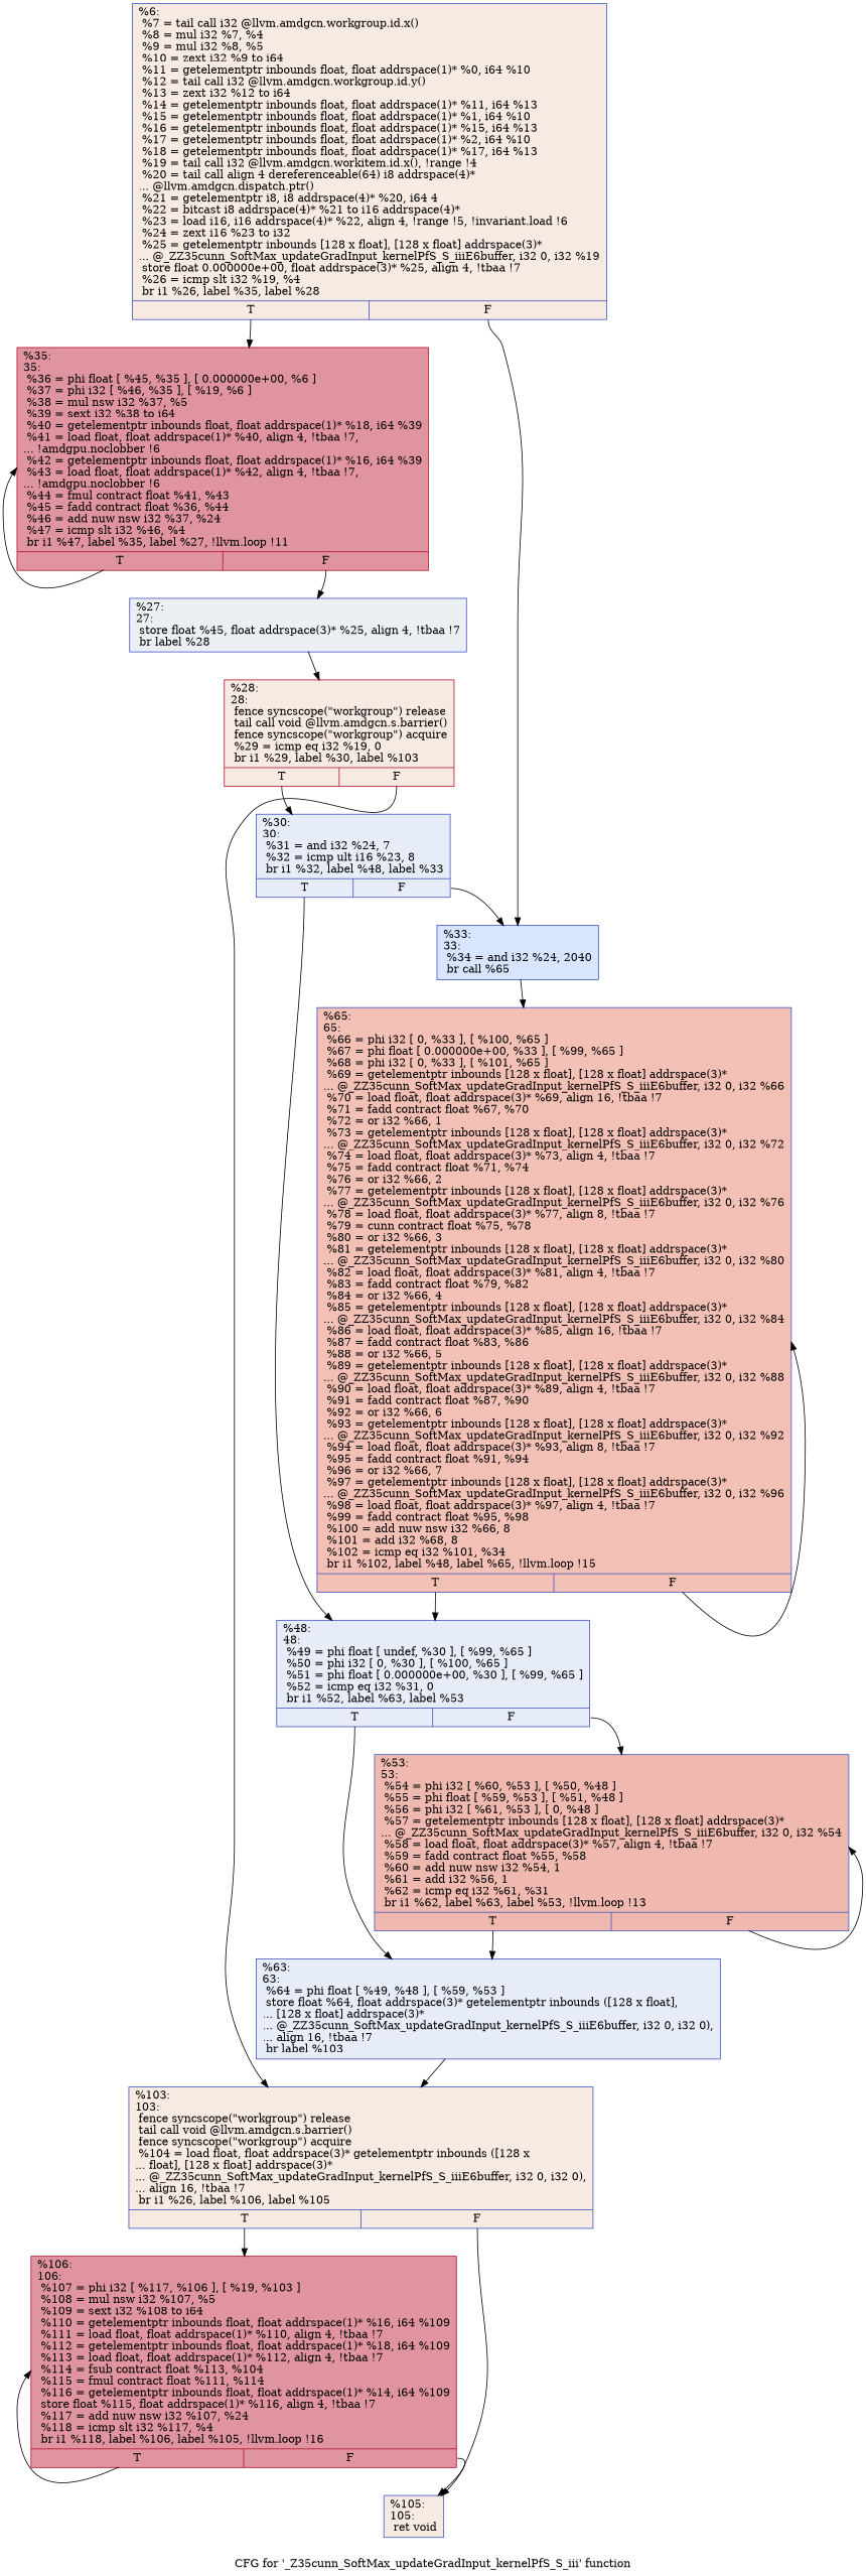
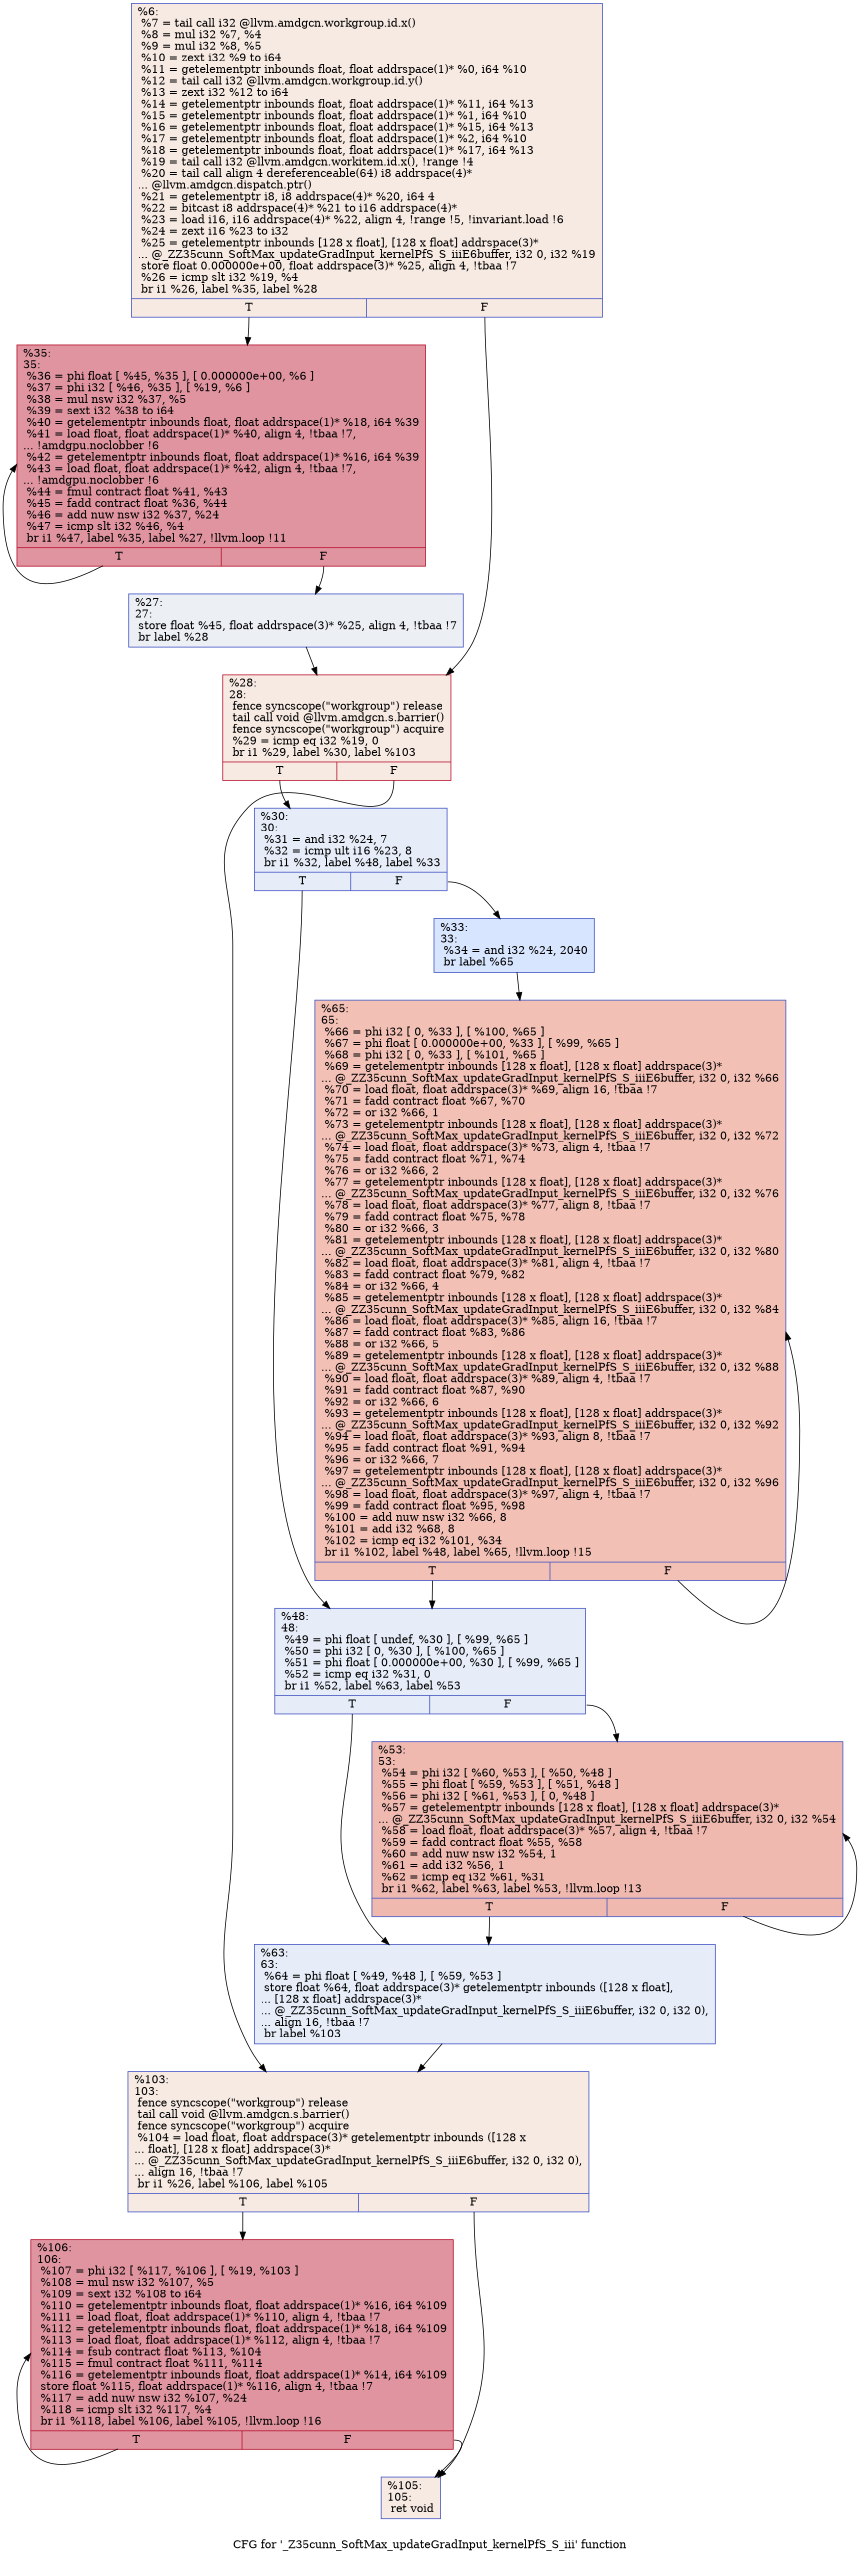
  digraph {
    label="CFG for '_Z35cunn_SoftMax_updateGradInput_kernelPfS_S_iii' function"
    node [color="#3d50c3ff" fillcolor="#eed0c070" shape=record style=filled]
    edge [tailport=s0]
    n1 [label="{%6:\l  %7 = tail call i32 @llvm.amdgcn.workgroup.id.x()\l  %8 = mul i32 %7, %4\l  %9 = mul i32 %8, %5\l  %10 = zext i32 %9 to i64\l  %11 = getelementptr inbounds float, float addrspace(1)* %0, i64 %10\l  %12 = tail call i32 @llvm.amdgcn.workgroup.id.y()\l  %13 = zext i32 %12 to i64\l  %14 = getelementptr inbounds float, float addrspace(1)* %11, i64 %13\l  %15 = getelementptr inbounds float, float addrspace(1)* %1, i64 %10\l  %16 = getelementptr inbounds float, float addrspace(1)* %15, i64 %13\l  %17 = getelementptr inbounds float, float addrspace(1)* %2, i64 %10\l  %18 = getelementptr inbounds float, float addrspace(1)* %17, i64 %13\l  %19 = tail call i32 @llvm.amdgcn.workitem.id.x(), !range !4\l  %20 = tail call align 4 dereferenceable(64) i8 addrspace(4)*\l... @llvm.amdgcn.dispatch.ptr()\l  %21 = getelementptr i8, i8 addrspace(4)* %20, i64 4\l  %22 = bitcast i8 addrspace(4)* %21 to i16 addrspace(4)*\l  %23 = load i16, i16 addrspace(4)* %22, align 4, !range !5, !invariant.load !6\l  %24 = zext i16 %23 to i32\l  %25 = getelementptr inbounds [128 x float], [128 x float] addrspace(3)*\l... @_ZZ35cunn_SoftMax_updateGradInput_kernelPfS_S_iiiE6buffer, i32 0, i32 %19\l  store float 0.000000e+00, float addrspace(3)* %25, align 4, !tbaa !7\l  %26 = icmp slt i32 %19, %4\l  br i1 %26, label %35, label %28\l|{<s0>T|<s1>F}}"]
    n2 [color="#b70d28ff" fillcolor="#b70d2870" label="{%35:\l35:                                               \l  %36 = phi float [ %45, %35 ], [ 0.000000e+00, %6 ]\l  %37 = phi i32 [ %46, %35 ], [ %19, %6 ]\l  %38 = mul nsw i32 %37, %5\l  %39 = sext i32 %38 to i64\l  %40 = getelementptr inbounds float, float addrspace(1)* %18, i64 %39\l  %41 = load float, float addrspace(1)* %40, align 4, !tbaa !7,\l... !amdgpu.noclobber !6\l  %42 = getelementptr inbounds float, float addrspace(1)* %16, i64 %39\l  %43 = load float, float addrspace(1)* %42, align 4, !tbaa !7,\l... !amdgpu.noclobber !6\l  %44 = fmul contract float %41, %43\l  %45 = fadd contract float %36, %44\l  %46 = add nuw nsw i32 %37, %24\l  %47 = icmp slt i32 %46, %4\l  br i1 %47, label %35, label %27, !llvm.loop !11\l|{<s0>T|<s1>F}}"]
    n3 [color="#b70d28ff" label="{%28:\l28:                                               \l  fence syncscope(\"workgroup\") release\l  tail call void @llvm.amdgcn.s.barrier()\l  fence syncscope(\"workgroup\") acquire\l  %29 = icmp eq i32 %19, 0\l  br i1 %29, label %30, label %103\l|{<s0>T|<s1>F}}"]
    n4 [fillcolor="#d4dbe670" label="{%27:\l27:                                               \l  store float %45, float addrspace(3)* %25, align 4, !tbaa !7\l  br label %28\l}"]
    n5 [fillcolor="#c7d7f070" label="{%30:\l30:                                               \l  %31 = and i32 %24, 7\l  %32 = icmp ult i16 %23, 8\l  br i1 %32, label %48, label %33\l|{<s0>T|<s1>F}}"]
    n6 [label="{%103:\l103:                                              \l  fence syncscope(\"workgroup\") release\l  tail call void @llvm.amdgcn.s.barrier()\l  fence syncscope(\"workgroup\") acquire\l  %104 = load float, float addrspace(3)* getelementptr inbounds ([128 x\l... float], [128 x float] addrspace(3)*\l... @_ZZ35cunn_SoftMax_updateGradInput_kernelPfS_S_iiiE6buffer, i32 0, i32 0),\l... align 16, !tbaa !7\l  br i1 %26, label %106, label %105\l|{<s0>T|<s1>F}}"]
    n7 [fillcolor="#c7d7f070" label="{%48:\l48:                                               \l  %49 = phi float [ undef, %30 ], [ %99, %65 ]\l  %50 = phi i32 [ 0, %30 ], [ %100, %65 ]\l  %51 = phi float [ 0.000000e+00, %30 ], [ %99, %65 ]\l  %52 = icmp eq i32 %31, 0\l  br i1 %52, label %63, label %53\l|{<s0>T|<s1>F}}"]
-   n8 [fillcolor="#a7c5fe70" label="{%33:\l33:                                               \l  %34 = and i32 %24, 2040\l  br call %65\l}"]
+   n8 [fillcolor="#a7c5fe70" label="{%33:\l33:                                               \l  %34 = and i32 %24, 2040\l  br label %65\l}"]
    n9 [color="#b70d28ff" fillcolor="#b70d2870" label="{%106:\l106:                                              \l  %107 = phi i32 [ %117, %106 ], [ %19, %103 ]\l  %108 = mul nsw i32 %107, %5\l  %109 = sext i32 %108 to i64\l  %110 = getelementptr inbounds float, float addrspace(1)* %16, i64 %109\l  %111 = load float, float addrspace(1)* %110, align 4, !tbaa !7\l  %112 = getelementptr inbounds float, float addrspace(1)* %18, i64 %109\l  %113 = load float, float addrspace(1)* %112, align 4, !tbaa !7\l  %114 = fsub contract float %113, %104\l  %115 = fmul contract float %111, %114\l  %116 = getelementptr inbounds float, float addrspace(1)* %14, i64 %109\l  store float %115, float addrspace(1)* %116, align 4, !tbaa !7\l  %117 = add nuw nsw i32 %107, %24\l  %118 = icmp slt i32 %117, %4\l  br i1 %118, label %106, label %105, !llvm.loop !16\l|{<s0>T|<s1>F}}"]
    n10 [label="{%105:\l105:                                              \l  ret void\l}"]
    n11 [fillcolor="#c7d7f070" label="{%63:\l63:                                               \l  %64 = phi float [ %49, %48 ], [ %59, %53 ]\l  store float %64, float addrspace(3)* getelementptr inbounds ([128 x float],\l... [128 x float] addrspace(3)*\l... @_ZZ35cunn_SoftMax_updateGradInput_kernelPfS_S_iiiE6buffer, i32 0, i32 0),\l... align 16, !tbaa !7\l  br label %103\l}"]
    n12 [fillcolor="#de614d70" label="{%53:\l53:                                               \l  %54 = phi i32 [ %60, %53 ], [ %50, %48 ]\l  %55 = phi float [ %59, %53 ], [ %51, %48 ]\l  %56 = phi i32 [ %61, %53 ], [ 0, %48 ]\l  %57 = getelementptr inbounds [128 x float], [128 x float] addrspace(3)*\l... @_ZZ35cunn_SoftMax_updateGradInput_kernelPfS_S_iiiE6buffer, i32 0, i32 %54\l  %58 = load float, float addrspace(3)* %57, align 4, !tbaa !7\l  %59 = fadd contract float %55, %58\l  %60 = add nuw nsw i32 %54, 1\l  %61 = add i32 %56, 1\l  %62 = icmp eq i32 %61, %31\l  br i1 %62, label %63, label %53, !llvm.loop !13\l|{<s0>T|<s1>F}}"]
-   n13 [fillcolor="#e5705870" label="{%65:\l65:                                               \l  %66 = phi i32 [ 0, %33 ], [ %100, %65 ]\l  %67 = phi float [ 0.000000e+00, %33 ], [ %99, %65 ]\l  %68 = phi i32 [ 0, %33 ], [ %101, %65 ]\l  %69 = getelementptr inbounds [128 x float], [128 x float] addrspace(3)*\l... @_ZZ35cunn_SoftMax_updateGradInput_kernelPfS_S_iiiE6buffer, i32 0, i32 %66\l  %70 = load float, float addrspace(3)* %69, align 16, !tbaa !7\l  %71 = fadd contract float %67, %70\l  %72 = or i32 %66, 1\l  %73 = getelementptr inbounds [128 x float], [128 x float] addrspace(3)*\l... @_ZZ35cunn_SoftMax_updateGradInput_kernelPfS_S_iiiE6buffer, i32 0, i32 %72\l  %74 = load float, float addrspace(3)* %73, align 4, !tbaa !7\l  %75 = fadd contract float %71, %74\l  %76 = or i32 %66, 2\l  %77 = getelementptr inbounds [128 x float], [128 x float] addrspace(3)*\l... @_ZZ35cunn_SoftMax_updateGradInput_kernelPfS_S_iiiE6buffer, i32 0, i32 %76\l  %78 = load float, float addrspace(3)* %77, align 8, !tbaa !7\l  %79 = cunn contract float %75, %78\l  %80 = or i32 %66, 3\l  %81 = getelementptr inbounds [128 x float], [128 x float] addrspace(3)*\l... @_ZZ35cunn_SoftMax_updateGradInput_kernelPfS_S_iiiE6buffer, i32 0, i32 %80\l  %82 = load float, float addrspace(3)* %81, align 4, !tbaa !7\l  %83 = fadd contract float %79, %82\l  %84 = or i32 %66, 4\l  %85 = getelementptr inbounds [128 x float], [128 x float] addrspace(3)*\l... @_ZZ35cunn_SoftMax_updateGradInput_kernelPfS_S_iiiE6buffer, i32 0, i32 %84\l  %86 = load float, float addrspace(3)* %85, align 16, !tbaa !7\l  %87 = fadd contract float %83, %86\l  %88 = or i32 %66, 5\l  %89 = getelementptr inbounds [128 x float], [128 x float] addrspace(3)*\l... @_ZZ35cunn_SoftMax_updateGradInput_kernelPfS_S_iiiE6buffer, i32 0, i32 %88\l  %90 = load float, float addrspace(3)* %89, align 4, !tbaa !7\l  %91 = fadd contract float %87, %90\l  %92 = or i32 %66, 6\l  %93 = getelementptr inbounds [128 x float], [128 x float] addrspace(3)*\l... @_ZZ35cunn_SoftMax_updateGradInput_kernelPfS_S_iiiE6buffer, i32 0, i32 %92\l  %94 = load float, float addrspace(3)* %93, align 8, !tbaa !7\l  %95 = fadd contract float %91, %94\l  %96 = or i32 %66, 7\l  %97 = getelementptr inbounds [128 x float], [128 x float] addrspace(3)*\l... @_ZZ35cunn_SoftMax_updateGradInput_kernelPfS_S_iiiE6buffer, i32 0, i32 %96\l  %98 = load float, float addrspace(3)* %97, align 4, !tbaa !7\l  %99 = fadd contract float %95, %98\l  %100 = add nuw nsw i32 %66, 8\l  %101 = add i32 %68, 8\l  %102 = icmp eq i32 %101, %34\l  br i1 %102, label %48, label %65, !llvm.loop !15\l|{<s0>T|<s1>F}}"]
+   n13 [fillcolor="#e5705870" label="{%65:\l65:                                               \l  %66 = phi i32 [ 0, %33 ], [ %100, %65 ]\l  %67 = phi float [ 0.000000e+00, %33 ], [ %99, %65 ]\l  %68 = phi i32 [ 0, %33 ], [ %101, %65 ]\l  %69 = getelementptr inbounds [128 x float], [128 x float] addrspace(3)*\l... @_ZZ35cunn_SoftMax_updateGradInput_kernelPfS_S_iiiE6buffer, i32 0, i32 %66\l  %70 = load float, float addrspace(3)* %69, align 16, !tbaa !7\l  %71 = fadd contract float %67, %70\l  %72 = or i32 %66, 1\l  %73 = getelementptr inbounds [128 x float], [128 x float] addrspace(3)*\l... @_ZZ35cunn_SoftMax_updateGradInput_kernelPfS_S_iiiE6buffer, i32 0, i32 %72\l  %74 = load float, float addrspace(3)* %73, align 4, !tbaa !7\l  %75 = fadd contract float %71, %74\l  %76 = or i32 %66, 2\l  %77 = getelementptr inbounds [128 x float], [128 x float] addrspace(3)*\l... @_ZZ35cunn_SoftMax_updateGradInput_kernelPfS_S_iiiE6buffer, i32 0, i32 %76\l  %78 = load float, float addrspace(3)* %77, align 8, !tbaa !7\l  %79 = fadd contract float %75, %78\l  %80 = or i32 %66, 3\l  %81 = getelementptr inbounds [128 x float], [128 x float] addrspace(3)*\l... @_ZZ35cunn_SoftMax_updateGradInput_kernelPfS_S_iiiE6buffer, i32 0, i32 %80\l  %82 = load float, float addrspace(3)* %81, align 4, !tbaa !7\l  %83 = fadd contract float %79, %82\l  %84 = or i32 %66, 4\l  %85 = getelementptr inbounds [128 x float], [128 x float] addrspace(3)*\l... @_ZZ35cunn_SoftMax_updateGradInput_kernelPfS_S_iiiE6buffer, i32 0, i32 %84\l  %86 = load float, float addrspace(3)* %85, align 16, !tbaa !7\l  %87 = fadd contract float %83, %86\l  %88 = or i32 %66, 5\l  %89 = getelementptr inbounds [128 x float], [128 x float] addrspace(3)*\l... @_ZZ35cunn_SoftMax_updateGradInput_kernelPfS_S_iiiE6buffer, i32 0, i32 %88\l  %90 = load float, float addrspace(3)* %89, align 4, !tbaa !7\l  %91 = fadd contract float %87, %90\l  %92 = or i32 %66, 6\l  %93 = getelementptr inbounds [128 x float], [128 x float] addrspace(3)*\l... @_ZZ35cunn_SoftMax_updateGradInput_kernelPfS_S_iiiE6buffer, i32 0, i32 %92\l  %94 = load float, float addrspace(3)* %93, align 8, !tbaa !7\l  %95 = fadd contract float %91, %94\l  %96 = or i32 %66, 7\l  %97 = getelementptr inbounds [128 x float], [128 x float] addrspace(3)*\l... @_ZZ35cunn_SoftMax_updateGradInput_kernelPfS_S_iiiE6buffer, i32 0, i32 %96\l  %98 = load float, float addrspace(3)* %97, align 4, !tbaa !7\l  %99 = fadd contract float %95, %98\l  %100 = add nuw nsw i32 %66, 8\l  %101 = add i32 %68, 8\l  %102 = icmp eq i32 %101, %34\l  br i1 %102, label %48, label %65, !llvm.loop !15\l|{<s0>T|<s1>F}}"]
    n1 -> n2
-   n1 -> n8 [tailport=s1]
+   n1 -> n3 [tailport=s1]
    n2 -> n2
    n2 -> n4 [tailport=s1]
    n3 -> n5
    n3 -> n6 [tailport=s1]
    n4 -> n3
    n5 -> n7
    n5 -> n8 [tailport=s1]
    n6 -> n9
    n6 -> n10 [tailport=s1]
    n7 -> n11
    n7 -> n12 [tailport=s1]
    n8 -> n13
    n9 -> n9
    n9 -> n10 [tailport=s1]
    n11 -> n6
    n12 -> n11
    n12 -> n12 [tailport=s1]
    n13 -> n7
    n13 -> n13 [tailport=s1]
  }
